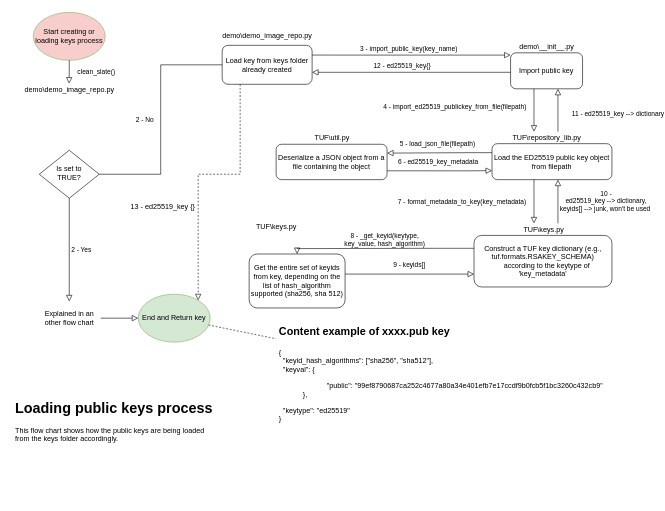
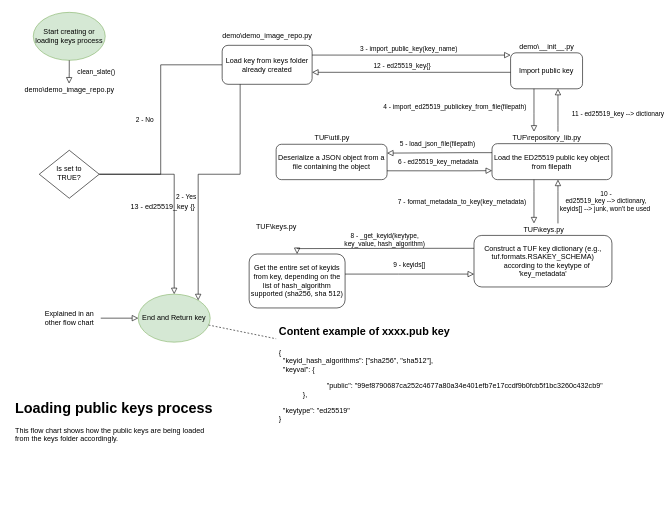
  <mxCell id="0" />
  <mxCell id="1" parent="0" />
- <mxCell id="2" value="2 - Yes" style="rounded=0;html=1;jettySize=auto;orthogonalLoop=1;fontSize=11;endArrow=block;endFill=0;endSize=8;strokeWidth=1;shadow=0;labelBackgroundColor=none;edgeStyle=orthogonalEdgeStyle;entryX=0.5;entryY=0;entryDx=0;entryDy=0;" parent="1" source="4" edge="1" target="34"><mxGeometry y="20" relative="1" as="geometry"><mxPoint as="offset" /><mxPoint x="115" y="370" as="targetPoint" /></mxGeometry></mxCell>
+ <mxCell id="2" value="2 - Yes" style="rounded=0;html=1;jettySize=auto;orthogonalLoop=1;fontSize=11;endArrow=block;endFill=0;endSize=8;strokeWidth=1;shadow=0;labelBackgroundColor=none;edgeStyle=orthogonalEdgeStyle;" parent="1" source="4" edge="1" target="9"><mxGeometry y="20" relative="1" as="geometry"><mxPoint as="offset" /><mxPoint x="115" y="370" as="targetPoint" /></mxGeometry></mxCell>
  <mxCell id="3" value="2 - No" style="edgeStyle=orthogonalEdgeStyle;rounded=0;html=1;jettySize=auto;orthogonalLoop=1;fontSize=11;endArrow=none;endFill=0;endSize=8;strokeWidth=1;shadow=0;labelBackgroundColor=none;entryX=0;entryY=0.5;entryDx=0;entryDy=0;exitX=1;exitY=0.5;exitDx=0;exitDy=0;" parent="1" source="4" target="5" edge="1"><mxGeometry x="-0.006" y="28" relative="1" as="geometry"><mxPoint x="1" as="offset" /><mxPoint x="190" y="290" as="sourcePoint" /><mxPoint x="320" y="290" as="targetPoint" /><Array as="points" /></mxGeometry></mxCell>
  <mxCell id="4" value="Is set to&lt;br&gt;TRUE?" style="rhombus;whiteSpace=wrap;html=1;shadow=0;fontFamily=Helvetica;fontSize=12;align=center;strokeWidth=1;spacing=6;spacingTop=-4;" parent="1" vertex="1"><mxGeometry x="65" y="250" width="100" height="80" as="geometry" /></mxCell>
  <mxCell id="5" value="Load key from keys folder already created" style="rounded=1;whiteSpace=wrap;html=1;fontSize=12;glass=0;strokeWidth=1;shadow=0;" parent="1" vertex="1"><mxGeometry x="370" y="75" width="150" height="65" as="geometry" /></mxCell>
  <mxCell id="6" value="demo\demo_image_repo.py" style="text;html=1;align=center;verticalAlign=middle;resizable=0;points=[];autosize=1;" parent="1" vertex="1"><mxGeometry x="30" y="140" width="170" height="20" as="geometry" /></mxCell>
- <mxCell id="7" value="Start creating or loading keys process" style="ellipse;whiteSpace=wrap;html=1;fillColor=#f8cecc;strokeColor=#82b366;" parent="1" vertex="1"><mxGeometry x="55" y="20" width="120" height="80" as="geometry" /></mxCell>
+ <mxCell id="7" value="Start creating or loading keys process" style="ellipse;whiteSpace=wrap;html=1;fillColor=#d5e8d4;strokeColor=#82b366;" parent="1" vertex="1"><mxGeometry x="55" y="20" width="120" height="80" as="geometry" /></mxCell>
  <mxCell id="8" value="clean_slate()" style="rounded=0;html=1;jettySize=auto;orthogonalLoop=1;fontSize=11;endArrow=block;endFill=0;endSize=8;strokeWidth=1;shadow=0;labelBackgroundColor=none;edgeStyle=orthogonalEdgeStyle;exitX=0.5;exitY=1;exitDx=0;exitDy=0;entryX=0.498;entryY=-0.06;entryDx=0;entryDy=0;entryPerimeter=0;" parent="1" source="7" target="6" edge="1"><mxGeometry x="0.031" y="45" relative="1" as="geometry"><mxPoint x="125" y="210" as="sourcePoint" /><mxPoint x="130" y="100" as="targetPoint" /><Array as="points"><mxPoint x="115" y="120" /><mxPoint x="115" y="120" /></Array><mxPoint y="-1" as="offset" /></mxGeometry></mxCell>
  <mxCell id="9" value="End and Return key" style="ellipse;whiteSpace=wrap;html=1;fillColor=#d5e8d4;strokeColor=#82b366;" parent="1" vertex="1"><mxGeometry x="230" y="490" width="120" height="80" as="geometry" /></mxCell>
  <mxCell id="10" value="3 - import_public_key(key_name)" style="rounded=0;html=1;jettySize=auto;orthogonalLoop=1;fontSize=11;endArrow=block;endFill=0;endSize=8;strokeWidth=1;shadow=0;labelBackgroundColor=none;edgeStyle=orthogonalEdgeStyle;exitX=1;exitY=0.25;exitDx=0;exitDy=0;" parent="1" source="5" target="12" edge="1"><mxGeometry x="-0.03" y="10" relative="1" as="geometry"><mxPoint x="610" y="139" as="sourcePoint" /><mxPoint x="780" y="149" as="targetPoint" /><Array as="points"><mxPoint x="630" y="91" /><mxPoint x="630" y="91" /></Array><mxPoint as="offset" /></mxGeometry></mxCell>
  <mxCell id="11" value="&lt;h1&gt;Loading public keys process&lt;/h1&gt;&lt;p&gt;This flow chart shows how the public keys are being loaded from the keys folder accordingly.&lt;/p&gt;" style="text;html=1;strokeColor=none;fillColor=none;spacing=5;spacingTop=-20;whiteSpace=wrap;overflow=hidden;rounded=0;" parent="1" vertex="1"><mxGeometry x="20" y="660" width="340" height="170" as="geometry" /></mxCell>
  <mxCell id="12" value="Import public key" style="rounded=1;whiteSpace=wrap;html=1;" parent="1" vertex="1"><mxGeometry x="851" y="87.5" width="120" height="60" as="geometry" /></mxCell>
  <mxCell id="13" value="demo\demo_image_repo.py" style="text;html=1;align=center;verticalAlign=middle;resizable=0;points=[];autosize=1;" parent="1" vertex="1"><mxGeometry x="360" y="50" width="170" height="20" as="geometry" /></mxCell>
  <mxCell id="14" value="demo\__init__.py" style="text;html=1;align=center;verticalAlign=middle;resizable=0;points=[];autosize=1;" parent="1" vertex="1"><mxGeometry x="856" y="67.5" width="110" height="20" as="geometry" /></mxCell>
  <mxCell id="15" value="Load the ED25519 public key object from filepath" style="rounded=1;whiteSpace=wrap;html=1;" parent="1" vertex="1"><mxGeometry x="820" y="239" width="200" height="60" as="geometry" /></mxCell>
  <mxCell id="16" value="4 - import_ed25519_publickey_from_file(filepath)" style="rounded=0;html=1;jettySize=auto;orthogonalLoop=1;fontSize=11;endArrow=block;endFill=0;endSize=8;strokeWidth=1;shadow=0;labelBackgroundColor=none;edgeStyle=orthogonalEdgeStyle;" parent="1" source="12" target="17" edge="1"><mxGeometry x="-0.156" y="-132" relative="1" as="geometry"><mxPoint x="912" y="189" as="sourcePoint" /><mxPoint x="911" y="309" as="targetPoint" /><Array as="points"><mxPoint x="890" y="189" /><mxPoint x="890" y="189" /></Array><mxPoint as="offset" /></mxGeometry></mxCell>
  <mxCell id="17" value="TUF\repository_lib.py" style="text;html=1;align=center;verticalAlign=middle;resizable=0;points=[];autosize=1;" parent="1" vertex="1"><mxGeometry x="846" y="219" width="130" height="20" as="geometry" /></mxCell>
  <mxCell id="18" value="5 - load_json_file(filepath)" style="rounded=0;html=1;jettySize=auto;orthogonalLoop=1;fontSize=11;endArrow=block;endFill=0;endSize=8;strokeWidth=1;shadow=0;labelBackgroundColor=none;edgeStyle=orthogonalEdgeStyle;exitX=0;exitY=0.25;exitDx=0;exitDy=0;entryX=1;entryY=0.25;entryDx=0;entryDy=0;" parent="1" source="15" target="19" edge="1"><mxGeometry x="0.038" y="-15" relative="1" as="geometry"><mxPoint x="651" y="249" as="sourcePoint" /><mxPoint x="652" y="329" as="targetPoint" /><Array as="points"><mxPoint x="780" y="254" /><mxPoint x="780" y="254" /></Array><mxPoint as="offset" /></mxGeometry></mxCell>
  <mxCell id="19" value="Deserialize a JSON object from a file containing the object" style="rounded=1;whiteSpace=wrap;html=1;" parent="1" vertex="1"><mxGeometry x="460" y="240" width="185" height="59" as="geometry" /></mxCell>
  <mxCell id="20" value="TUF\util.py" style="text;html=1;align=center;verticalAlign=middle;resizable=0;points=[];autosize=1;" parent="1" vertex="1"><mxGeometry x="517.5" y="219" width="70" height="20" as="geometry" /></mxCell>
  <mxCell id="21" value="6 - ed25519_key_metadata" style="rounded=0;html=1;jettySize=auto;orthogonalLoop=1;fontSize=11;endArrow=block;endFill=0;endSize=8;strokeWidth=1;shadow=0;labelBackgroundColor=none;edgeStyle=orthogonalEdgeStyle;exitX=1;exitY=0.75;exitDx=0;exitDy=0;entryX=0;entryY=0.75;entryDx=0;entryDy=0;" parent="1" source="19" target="15" edge="1"><mxGeometry x="0.09" y="18" relative="1" as="geometry"><mxPoint x="846" y="379" as="sourcePoint" /><mxPoint x="690" y="379" as="targetPoint" /><Array as="points"><mxPoint x="780" y="284" /><mxPoint x="780" y="284" /></Array><mxPoint x="-10" y="3" as="offset" /></mxGeometry></mxCell>
  <mxCell id="22" value="&lt;h1&gt;&lt;font style=&quot;font-size: 18px&quot;&gt;Content example of xxxx.pub key&lt;/font&gt;&lt;/h1&gt;&lt;p&gt;{&lt;br&gt;&amp;nbsp; &quot;keyid_hash_algorithms&quot;: [&quot;sha256&quot;, &quot;sha512&quot;],&amp;nbsp;&lt;br&gt;&amp;nbsp; &quot;keyval&quot;:&amp;nbsp;{&lt;br&gt;&lt;/p&gt;&lt;blockquote style=&quot;margin: 0px 0px 0px 40px ; border: none ; padding: 0px&quot;&gt;&lt;blockquote style=&quot;margin: 0px 0px 0px 40px ; border: none ; padding: 0px&quot;&gt;&quot;public&quot;: &quot;99ef8790687ca252c4677a80a34e401efb7e17ccdf9b0fcb5f1bc3260c432cb9&quot;&lt;/blockquote&gt;&lt;/blockquote&gt;&lt;blockquote style=&quot;margin: 0px 0px 0px 40px ; border: none ; padding: 0px&quot;&gt;},&amp;nbsp;&lt;/blockquote&gt;&lt;p&gt;&amp;nbsp; &quot;keytype&quot;: &quot;ed25519&quot;&lt;br&gt;}&lt;br&gt;&lt;/p&gt;" style="text;html=1;strokeColor=none;fillColor=none;spacing=5;spacingTop=-20;whiteSpace=wrap;overflow=hidden;rounded=0;" parent="1" vertex="1"><mxGeometry x="460" y="530" width="550" height="180" as="geometry" /></mxCell>
  <mxCell id="23" value="&lt;div&gt;Construct a TUF key dictionary (e.g., tuf.formats.RSAKEY_SCHEMA)&lt;/div&gt;&lt;div&gt;&amp;nbsp; &amp;nbsp; according to the keytype of 'key_metadata'&lt;/div&gt;" style="rounded=1;whiteSpace=wrap;html=1;" parent="1" vertex="1"><mxGeometry x="790" y="392" width="230" height="86" as="geometry" /></mxCell>
  <mxCell id="24" value="7 - format_metadata_to_key(key_metadata)" style="rounded=0;html=1;jettySize=auto;orthogonalLoop=1;fontSize=11;endArrow=block;endFill=0;endSize=8;strokeWidth=1;shadow=0;labelBackgroundColor=none;edgeStyle=orthogonalEdgeStyle;" parent="1" source="15" target="25" edge="1"><mxGeometry y="-120" relative="1" as="geometry"><mxPoint x="910" y="329" as="sourcePoint" /><mxPoint x="910" y="329" as="targetPoint" /><Array as="points"><mxPoint x="890" y="319" /><mxPoint x="890" y="319" /></Array><mxPoint as="offset" /></mxGeometry></mxCell>
  <mxCell id="25" value="TUF\keys.py" style="text;html=1;align=center;verticalAlign=middle;resizable=0;points=[];autosize=1;" parent="1" vertex="1"><mxGeometry x="866" y="372" width="80" height="20" as="geometry" /></mxCell>
  <mxCell id="26" value="8 - _get_keyid(keytype, &lt;br&gt;key_value, hash_algorithm)" style="rounded=0;html=1;jettySize=auto;orthogonalLoop=1;fontSize=11;endArrow=block;endFill=0;endSize=8;strokeWidth=1;shadow=0;labelBackgroundColor=none;edgeStyle=orthogonalEdgeStyle;exitX=0;exitY=0.25;exitDx=0;exitDy=0;" parent="1" source="23" target="27" edge="1"><mxGeometry x="-0.02" y="-15" relative="1" as="geometry"><mxPoint x="750" y="387" as="sourcePoint" /><mxPoint x="551" y="462" as="targetPoint" /><Array as="points"><mxPoint x="730" y="414" /><mxPoint x="730" y="414" /></Array><mxPoint as="offset" /></mxGeometry></mxCell>
  <mxCell id="27" value="Get the entire set of keyids from key, depending on the list of hash_algorithm supported (sha256, sha 512)" style="rounded=1;whiteSpace=wrap;html=1;" parent="1" vertex="1"><mxGeometry x="415" y="423" width="160" height="90" as="geometry" /></mxCell>
  <mxCell id="28" value="TUF\keys.py" style="text;html=1;align=center;verticalAlign=middle;resizable=0;points=[];autosize=1;" parent="1" vertex="1"><mxGeometry x="420" y="368" width="80" height="20" as="geometry" /></mxCell>
  <mxCell id="29" value="9 - keyids[]" style="rounded=0;html=1;jettySize=auto;orthogonalLoop=1;fontSize=11;endArrow=block;endFill=0;endSize=8;strokeWidth=1;shadow=0;labelBackgroundColor=none;edgeStyle=orthogonalEdgeStyle;entryX=0;entryY=0.75;entryDx=0;entryDy=0;" parent="1" source="27" target="23" edge="1"><mxGeometry x="0.09" y="18" relative="1" as="geometry"><mxPoint x="745" y="512" as="sourcePoint" /><mxPoint x="750" y="417" as="targetPoint" /><Array as="points"><mxPoint x="664" y="457" /></Array><mxPoint x="-10" y="3" as="offset" /></mxGeometry></mxCell>
  <mxCell id="30" value="10 - &lt;br&gt;ed25519_key --&amp;gt; dictionary, &lt;br&gt;keyids[] --&amp;gt; junk, won't be used&amp;nbsp;" style="rounded=0;html=1;jettySize=auto;orthogonalLoop=1;fontSize=11;endArrow=block;endFill=0;endSize=8;strokeWidth=1;shadow=0;labelBackgroundColor=none;edgeStyle=orthogonalEdgeStyle;" parent="1" source="25" target="15" edge="1"><mxGeometry y="-80" relative="1" as="geometry"><mxPoint x="1120" y="339" as="sourcePoint" /><mxPoint x="1100" y="279" as="targetPoint" /><Array as="points"><mxPoint x="930" y="319" /><mxPoint x="930" y="319" /></Array><mxPoint as="offset" /></mxGeometry></mxCell>
  <mxCell id="31" value="11 - ed25519_key --&amp;gt; dictionary" style="rounded=0;html=1;jettySize=auto;orthogonalLoop=1;fontSize=11;endArrow=block;endFill=0;endSize=8;strokeWidth=1;shadow=0;labelBackgroundColor=none;edgeStyle=orthogonalEdgeStyle;" parent="1" source="17" target="12" edge="1"><mxGeometry x="-0.2" y="-100" relative="1" as="geometry"><mxPoint x="1030" y="209" as="sourcePoint" /><mxPoint x="940" y="309" as="targetPoint" /><Array as="points"><mxPoint x="930" y="209" /><mxPoint x="930" y="209" /></Array><mxPoint as="offset" /></mxGeometry></mxCell>
  <mxCell id="32" value="12 - ed25519_key{}" style="rounded=0;html=1;jettySize=auto;orthogonalLoop=1;fontSize=11;endArrow=block;endFill=0;endSize=8;strokeWidth=1;shadow=0;labelBackgroundColor=none;edgeStyle=orthogonalEdgeStyle;" parent="1" source="12" target="5" edge="1"><mxGeometry x="0.333" y="-41" relative="1" as="geometry"><mxPoint x="780" y="148" as="sourcePoint" /><mxPoint x="580" y="-1" as="targetPoint" /><Array as="points"><mxPoint x="690" y="120" /><mxPoint x="690" y="120" /></Array><mxPoint x="40" y="31" as="offset" /></mxGeometry></mxCell>
  <mxCell id="33" value="" style="endArrow=none;dashed=1;html=1;" edge="1" parent="1" source="9" target="22"><mxGeometry width="50" height="50" relative="1" as="geometry"><mxPoint x="650" y="300" as="sourcePoint" /><mxPoint x="470" y="80" as="targetPoint" /></mxGeometry></mxCell>
  <mxCell id="34" value="Explained in an other flow chart" style="text;html=1;strokeColor=none;fillColor=none;align=center;verticalAlign=middle;whiteSpace=wrap;rounded=0;" vertex="1" parent="1"><mxGeometry x="62.5" y="502" width="105" height="56" as="geometry" /></mxCell>
  <mxCell id="35" value="" style="edgeStyle=orthogonalEdgeStyle;rounded=0;html=1;jettySize=auto;orthogonalLoop=1;fontSize=11;endArrow=block;endFill=0;endSize=8;strokeWidth=1;shadow=0;labelBackgroundColor=none;" edge="1" parent="1" source="34" target="9"><mxGeometry x="0.278" y="32" relative="1" as="geometry"><mxPoint x="-30" y="22" as="offset" /><mxPoint x="175" y="340" as="sourcePoint" /><mxPoint x="440" y="340" as="targetPoint" /><Array as="points" /></mxGeometry></mxCell>
- <mxCell id="36" value="" style="edgeStyle=orthogonalEdgeStyle;rounded=0;html=1;jettySize=auto;orthogonalLoop=1;fontSize=11;endArrow=block;endFill=0;endSize=8;strokeWidth=1;shadow=0;labelBackgroundColor=none;dashed=1;" edge="1" parent="1" source="5" target="9"><mxGeometry x="0.278" y="32" relative="1" as="geometry"><mxPoint x="-30" y="22" as="offset" /><mxPoint x="177.5" y="439" as="sourcePoint" /><mxPoint x="280" y="439" as="targetPoint" /><Array as="points"><mxPoint x="400" y="290" /><mxPoint x="330" y="290" /></Array></mxGeometry></mxCell>
+ <mxCell id="36" value="" style="edgeStyle=orthogonalEdgeStyle;rounded=0;html=1;jettySize=auto;orthogonalLoop=1;fontSize=11;endArrow=block;endFill=0;endSize=8;strokeWidth=1;shadow=0;labelBackgroundColor=none;" edge="1" parent="1" source="5" target="9"><mxGeometry x="0.278" y="32" relative="1" as="geometry"><mxPoint x="-30" y="22" as="offset" /><mxPoint x="177.5" y="439" as="sourcePoint" /><mxPoint x="280" y="439" as="targetPoint" /><Array as="points"><mxPoint x="400" y="290" /><mxPoint x="330" y="290" /></Array></mxGeometry></mxCell>
  <mxCell id="37" value="13 - ed25519_key {}" style="text;html=1;align=center;verticalAlign=middle;resizable=0;points=[];" connectable="0" vertex="1" parent="36"><mxGeometry x="0.221" relative="1" as="geometry"><mxPoint x="-60" y="11" as="offset" /></mxGeometry></mxCell>
